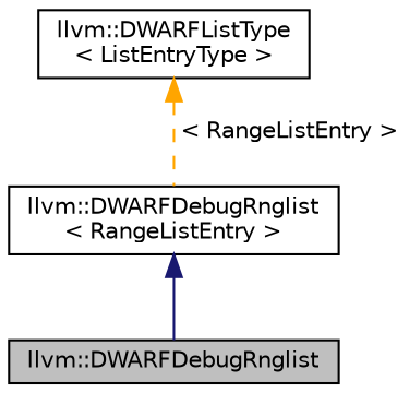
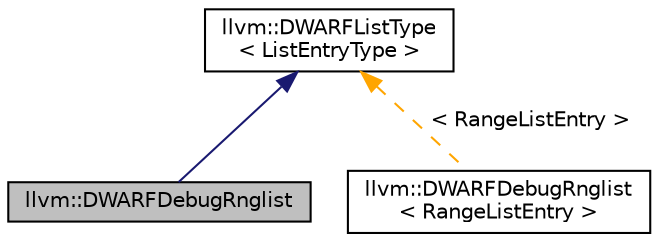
  digraph {
    node [color=black fontname=Helvetica fontsize=10 shape=record]
    edge [dir=back fontname=Helvetica fontsize=10 labelfontname=Helvetica labelfontsize=10]
    n1 [fillcolor=grey75 fontcolor=black height=0.2 label="llvm::DWARFDebugRnglist" style=filled width=0.4]
    n2 [height=0.2 label="llvm::DWARFDebugRnglist\l\< RangeListEntry \>" width=0.4]
    n3 [height=0.2 label="llvm::DWARFListType\l\< ListEntryType \>" width=0.4]
-   n2 -> n1 [color=midnightblue style=solid]
+   n3 -> n1 [color=midnightblue style=solid]
    n3 -> n2 [color=orange label=" \< RangeListEntry \>" style=dashed]
  }
